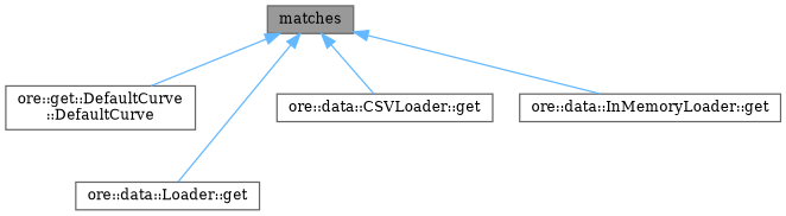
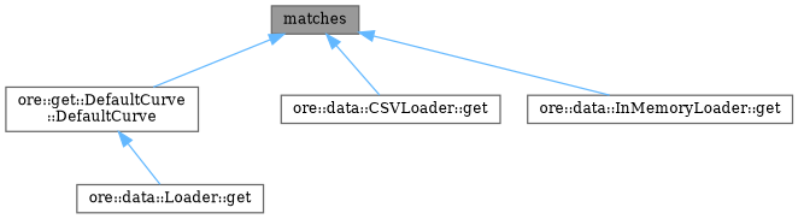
  digraph {
    fontname="DejaVu Serif"
    rankdir=TB
    node [color=grey40 fillcolor=white fontname="DejaVu Serif" fontsize=10 shape=box style=filled]
    edge [color=steelblue1 dir=back fontname="DejaVu Serif" fontsize=10 labelfontname=Helvetica labelfontsize=10 style=solid]
    n1 [color=gray40 fillcolor=grey60 fontcolor=black height=0.2 label=matches width=0.4]
    n2 [height=0.2 label="ore::get::DefaultCurve\l::DefaultCurve" width=0.4]
    n3 [height=0.2 label="ore::data::Loader::get" width=0.4]
    n4 [height=0.2 label="ore::data::CSVLoader::get" width=0.4]
    n5 [height=0.2 label="ore::data::InMemoryLoader::get" width=0.4]
    n1 -> n2
-   n1 -> n3
+   n2 -> n3
    n1 -> n4
    n1 -> n5
  }
